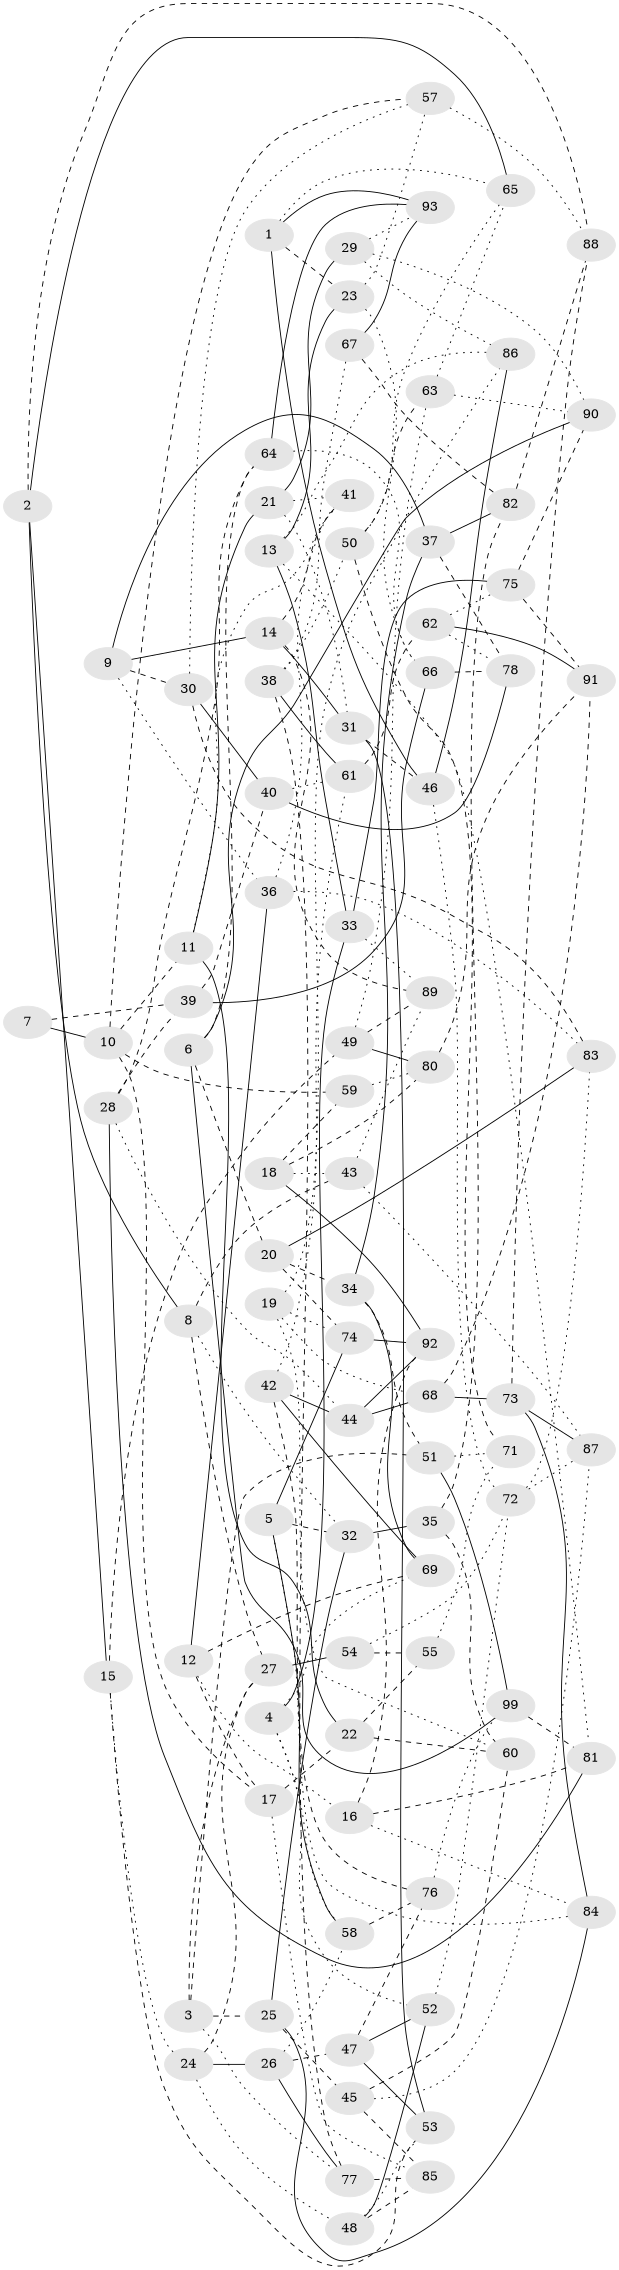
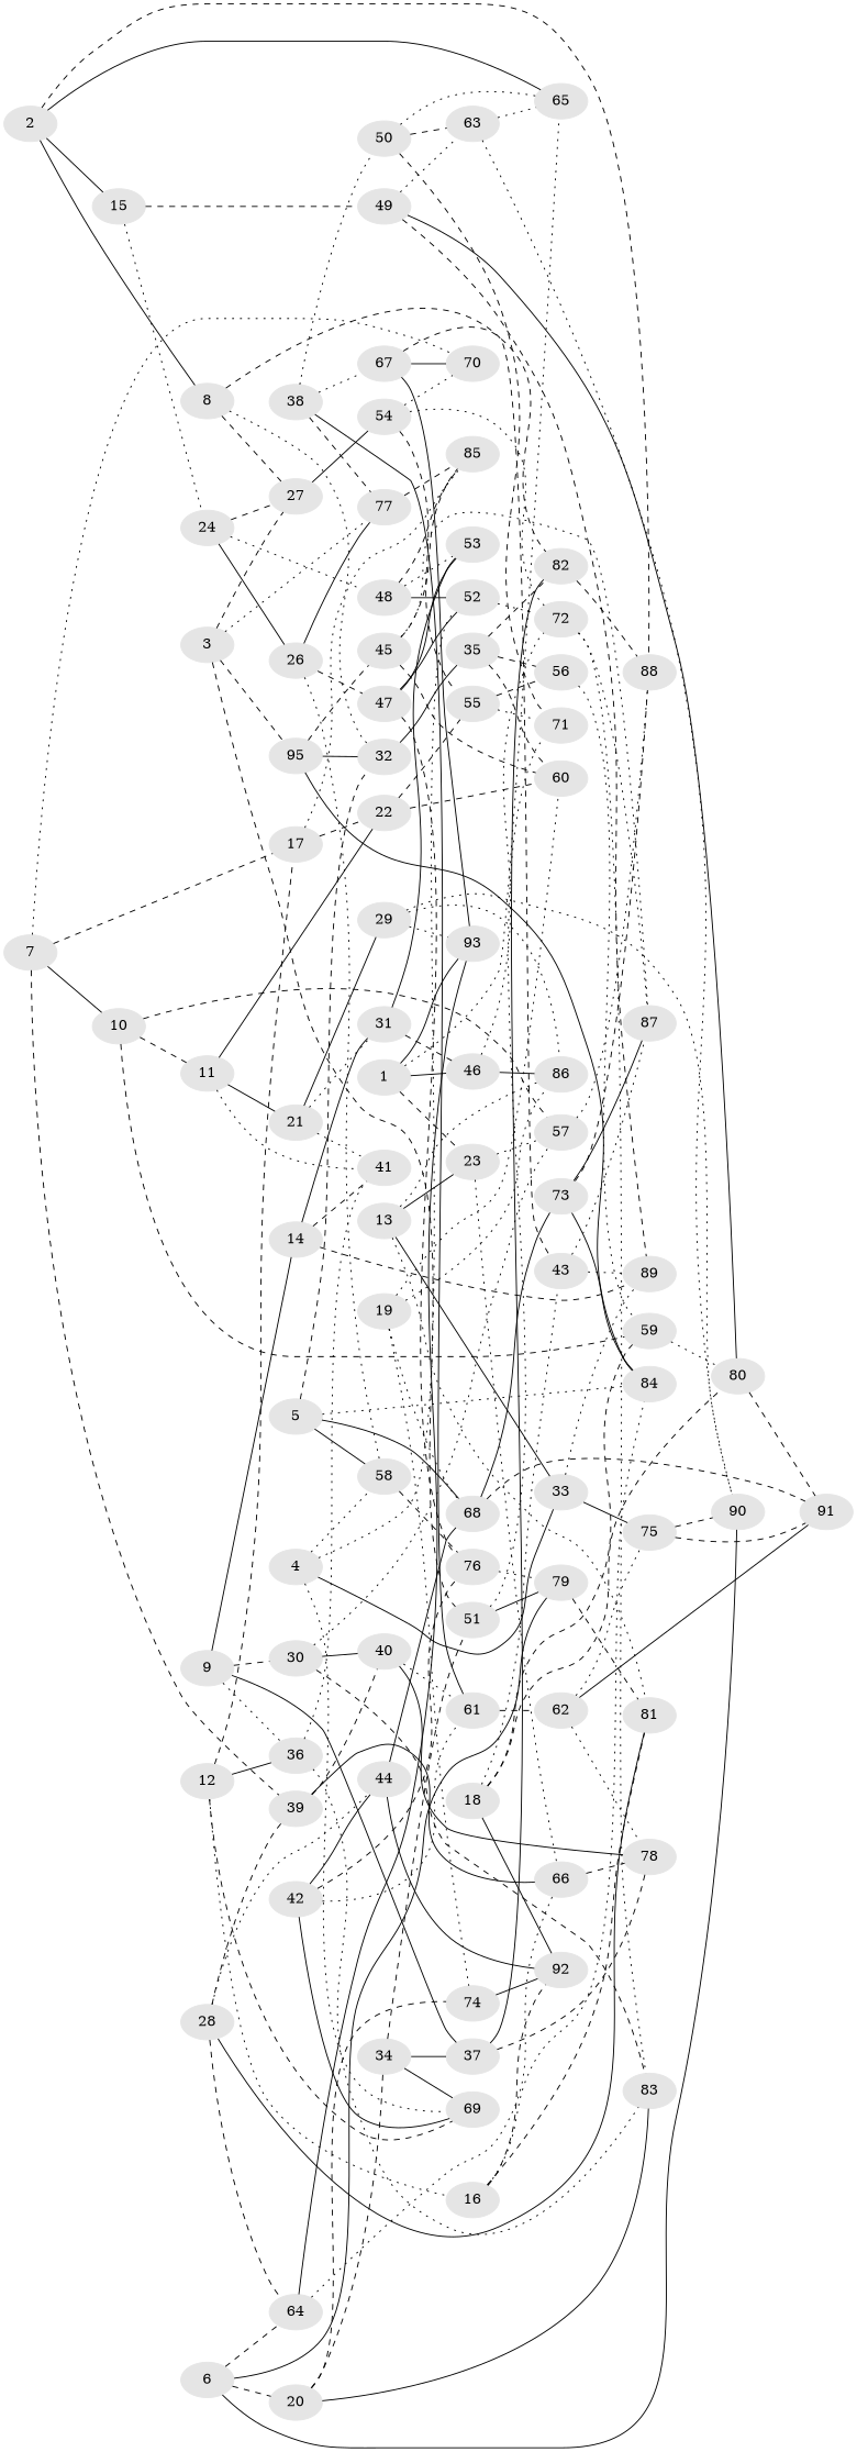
  graph {
    rankdir=LR
    node [color=gray90 style=filled]
    edge [style=dashed]
    1
    23
    46
    65
    93
    57
    66
    86
    72
    2
    8
    15
    88
    27
    32
    43
    24
    49
    53
    3
-   25
+   25 [label=95]
    51
    77
    84
    45
    54
-   79 [label=99]
+   79
    71
    85
    4
    33
    52
    58
    69
    89
    75
    76
    5
    74
    35
    92
    6
    20
    64
    90
    34
    83
    81
    7
    10
    17
    39
+   70
    11
    59
    22
    40
    87
    9
    14
    30
    36
    37
    41
    31
    82
    78
    21
    80
    29
    60
    55
    12
    16
    13
    26
    48
    63
    18
    91
    19
    68
    73
+   56
    47
    28
    44
    61
    38
    50
    67
    62
    42
    1 -- 23
    1 -- 46 [style=solid]
    1 -- 65 [style=dotted]
    1 -- 93 [style=solid]
    23 -- 57 [style=dotted]
    23 -- 66 [style=dotted]
    46 -- 86 [style=solid]
    46 -- 72 [style=dotted]
    57 -- 88 [style=dotted]
    66 -- 78
    72 -- 83 [style=dotted]
    72 -- 87 [style=dotted]
    2 -- 65 [style=solid]
    2 -- 8 [style=solid]
    2 -- 15 [style=solid]
    2 -- 88
    8 -- 27
    8 -- 32 [style=dotted]
    8 -- 43
    15 -- 24 [style=dotted]
    15 -- 49
-   15 -- 53
    27 -- 54 [style=solid]
    32 -- 35 [style=solid]
    43 -- 89 [style=dotted]
    43 -- 87 [style=dotted]
    24 -- 27
    24 -- 26 [style=solid]
    24 -- 48 [style=dotted]
    49 -- 89
    49 -- 80 [style=solid]
    49 -- 63 [style=dotted]
    3 -- 27
    3 -- 25
    3 -- 51
    3 -- 77 [style=dotted]
    25 -- 32 [style=solid]
    25 -- 84 [style=solid]
    25 -- 45
    51 -- 79 [style=solid]
    51 -- 71 [style=dotted]
    77 -- 85
    45 -- 85
    45 -- 87 [style=dotted]
    45 -- 60
    54 -- 72 [style=dotted]
+   54 -- 70 [style=dotted]
    54 -- 55
    79 -- 81
    4 -- 33 [style=solid]
    4 -- 52 [style=dotted]
    4 -- 58 [style=dotted]
    4 -- 69 [style=dotted]
    33 -- 89 [style=dotted]
    33 -- 75 [style=solid]
    52 -- 72 [style=dotted]
    58 -- 76
    75 -- 90
    75 -- 91
    76 -- 79 [style=dotted]
    5 -- 32
    5 -- 84 [style=dotted]
    5 -- 58 [style=solid]
-   5 -- 74 [style=solid]
+   5 -- 68 [style=solid]
    74 -- 92 [style=solid]
    35 -- 82
    35 -- 60
+   35 -- 56
    6 -- 79 [style=solid]
    6 -- 20
    6 -- 64
    6 -- 90 [style=solid]
    20 -- 74
    20 -- 34
    20 -- 83 [style=solid]
    64 -- 93 [style=solid]
    64 -- 66 [style=dotted]
    34 -- 51
    34 -- 69 [style=solid]
    34 -- 37 [style=solid]
    7 -- 10 [style=solid]
-   10 -- 17
+   7 -- 17
    7 -- 39
+   7 -- 70 [style=dotted]
    10 -- 57
    10 -- 11
    10 -- 59
    17 -- 85 [style=dotted]
    17 -- 22
    39 -- 66 [style=solid]
    39 -- 40
    11 -- 22 [style=solid]
    11 -- 41 [style=dotted]
    11 -- 21 [style=solid]
    59 -- 80 [style=dotted]
    22 -- 60
    22 -- 55
    40 -- 78 [style=solid]
    40 -- 61 [style=dotted]
    9 -- 14 [style=solid]
    9 -- 30
    9 -- 36 [style=dotted]
    9 -- 37 [style=solid]
    14 -- 89
    14 -- 41
    14 -- 31 [style=solid]
    30 -- 57 [style=dotted]
    30 -- 83
    30 -- 40 [style=solid]
    36 -- 83 [style=dotted]
    36 -- 41 [style=dotted]
    37 -- 82 [style=solid]
    37 -- 78
    31 -- 46
    31 -- 53 [style=solid]
    82 -- 88
    21 -- 41 [style=dotted]
    21 -- 31 [style=dotted]
    21 -- 29 [style=solid]
    80 -- 91
    29 -- 93 [style=dotted]
    29 -- 86 [style=dotted]
    29 -- 90 [style=dotted]
    55 -- 71 [style=dotted]
+   55 -- 56
    12 -- 69
    12 -- 17
    12 -- 36 [style=solid]
    12 -- 16 [style=dotted]
    16 -- 84 [style=dotted]
    16 -- 92
    16 -- 81
    13 -- 23 [style=solid]
    13 -- 86 [style=dotted]
    13 -- 33 [style=solid]
    13 -- 81 [style=dotted]
    26 -- 77 [style=solid]
    26 -- 58 [style=dotted]
    26 -- 47
    48 -- 53 [style=dotted]
    48 -- 85
    48 -- 52 [style=solid]
    63 -- 65 [style=dotted]
    63 -- 90 [style=dotted]
    18 -- 43 [style=dotted]
    18 -- 92 [style=solid]
    18 -- 59
    18 -- 80
    19 -- 86 [style=dotted]
    19 -- 74 [style=dotted]
    19 -- 60 [style=dotted]
    19 -- 68 [style=dotted]
    68 -- 91
    68 -- 73 [style=solid]
    73 -- 88
    73 -- 84 [style=solid]
    73 -- 87 [style=solid]
+   56 -- 59 [style=dotted]
    47 -- 53 [style=solid]
    47 -- 52 [style=solid]
    47 -- 76
    28 -- 64
    28 -- 81 [style=solid]
    28 -- 39
    28 -- 44 [style=dotted]
    44 -- 92 [style=solid]
    44 -- 68 [style=solid]
    61 -- 62
    38 -- 77
    38 -- 61 [style=solid]
    38 -- 50 [style=dotted]
    38 -- 67 [style=dotted]
    50 -- 65 [style=dotted]
    50 -- 71
    50 -- 63
    67 -- 93 [style=solid]
+   67 -- 70 [style=solid]
    67 -- 82
    62 -- 75 [style=dotted]
    62 -- 78 [style=dotted]
    62 -- 91 [style=solid]
    42 -- 69 [style=solid]
    42 -- 76
    42 -- 44 [style=solid]
    42 -- 61 [style=dotted]
  }
